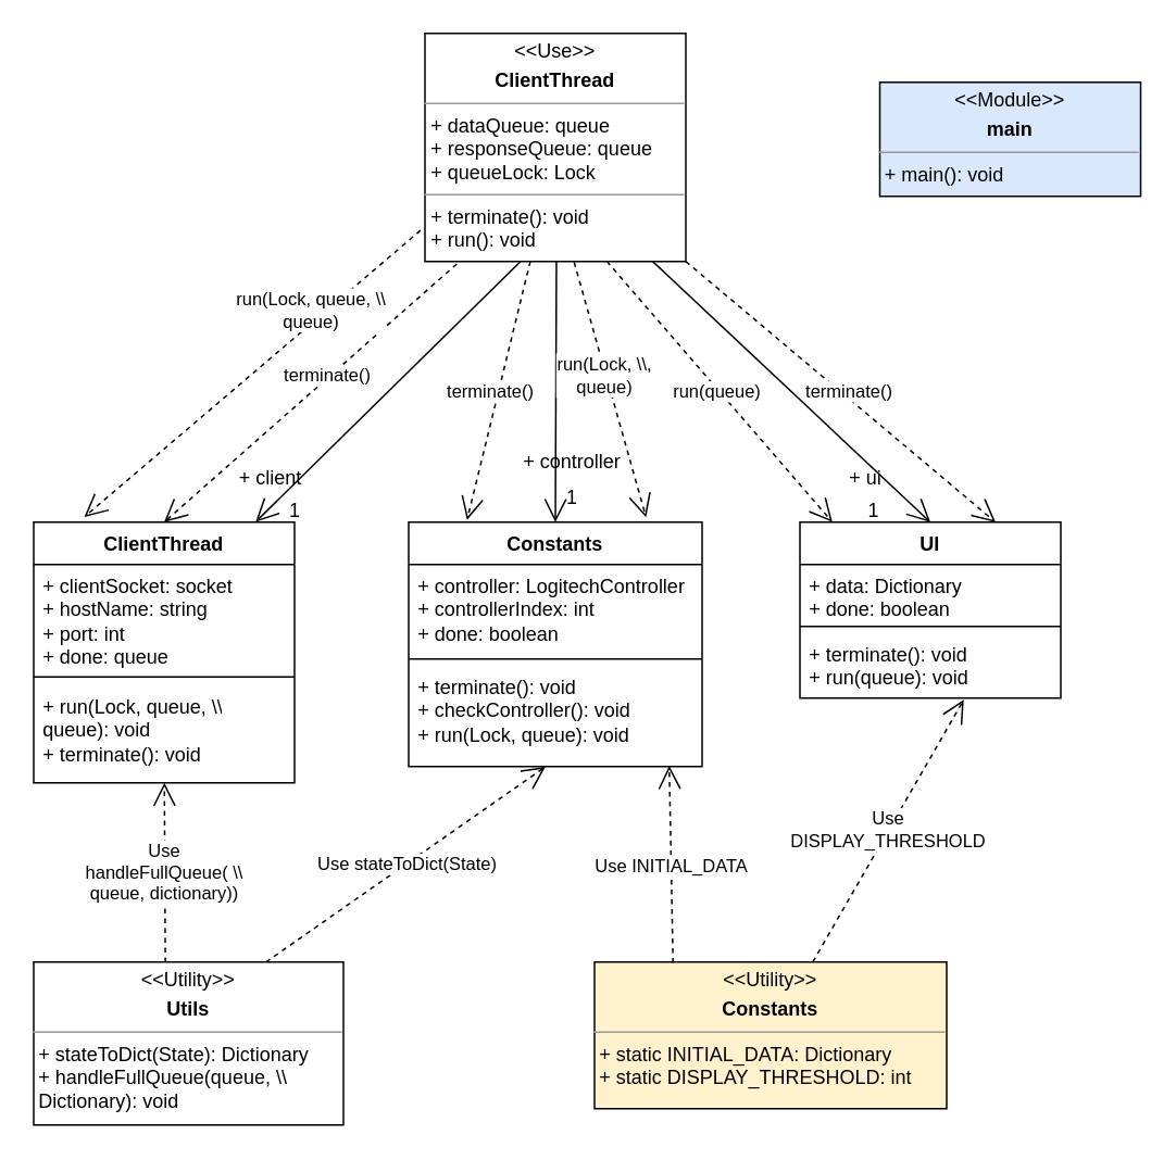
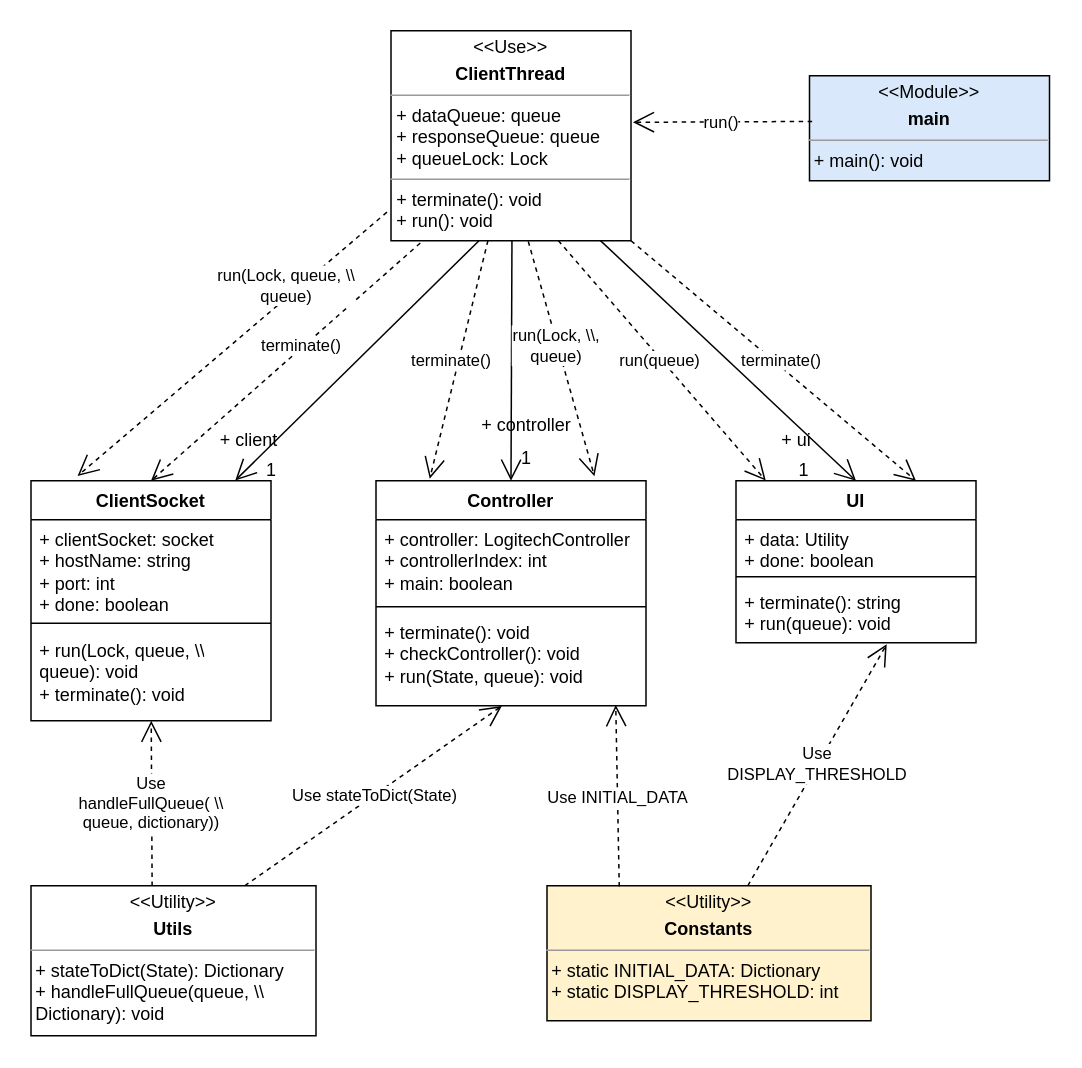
  <mxCell id="0" />
  <mxCell id="1" parent="0" />
- <mxCell id="2" value="ClientThread" style="swimlane;fontStyle=1;align=center;verticalAlign=top;childLayout=stackLayout;horizontal=1;startSize=26;horizontalStack=0;resizeParent=1;resizeParentMax=0;resizeLast=0;collapsible=1;marginBottom=0;whiteSpace=wrap;html=1;" parent="1" vertex="1"><mxGeometry x="20" y="320" width="160" height="160" as="geometry"><mxRectangle x="70" y="410" width="110" height="30" as="alternateBounds" /></mxGeometry></mxCell>
- <mxCell id="3" value="+ clientSocket: socket&amp;nbsp;&lt;br&gt;+ hostName: string&amp;nbsp;&lt;br&gt;+ port: int&amp;nbsp;&lt;br&gt;+ done: queue" style="text;strokeColor=none;fillColor=none;align=left;verticalAlign=top;spacingLeft=4;spacingRight=4;overflow=hidden;rotatable=0;points=[[0,0.5],[1,0.5]];portConstraint=eastwest;whiteSpace=wrap;html=1;" parent="2" vertex="1"><mxGeometry y="26" width="160" height="64" as="geometry" /></mxCell>
+ <mxCell id="2" value="ClientSocket" style="swimlane;fontStyle=1;align=center;verticalAlign=top;childLayout=stackLayout;horizontal=1;startSize=26;horizontalStack=0;resizeParent=1;resizeParentMax=0;resizeLast=0;collapsible=1;marginBottom=0;whiteSpace=wrap;html=1;" parent="1" vertex="1"><mxGeometry x="20" y="320" width="160" height="160" as="geometry"><mxRectangle x="70" y="410" width="110" height="30" as="alternateBounds" /></mxGeometry></mxCell>
+ <mxCell id="3" value="+ clientSocket: socket&amp;nbsp;&lt;br&gt;+ hostName: string&amp;nbsp;&lt;br&gt;+ port: int&amp;nbsp;&lt;br&gt;+ done: boolean" style="text;strokeColor=none;fillColor=none;align=left;verticalAlign=top;spacingLeft=4;spacingRight=4;overflow=hidden;rotatable=0;points=[[0,0.5],[1,0.5]];portConstraint=eastwest;whiteSpace=wrap;html=1;" parent="2" vertex="1"><mxGeometry y="26" width="160" height="64" as="geometry" /></mxCell>
  <mxCell id="4" value="" style="line;strokeWidth=1;fillColor=none;align=left;verticalAlign=middle;spacingTop=-1;spacingLeft=3;spacingRight=3;rotatable=0;labelPosition=right;points=[];portConstraint=eastwest;strokeColor=inherit;" parent="2" vertex="1"><mxGeometry y="90" width="160" height="10" as="geometry" /></mxCell>
  <mxCell id="5" value="+ run(Lock, queue,&amp;nbsp;\\&lt;br&gt;queue): void&amp;nbsp;&lt;br&gt;+ terminate(): void&amp;nbsp;" style="text;strokeColor=none;fillColor=none;align=left;verticalAlign=top;spacingLeft=4;spacingRight=4;overflow=hidden;rotatable=0;points=[[0,0.5],[1,0.5]];portConstraint=eastwest;whiteSpace=wrap;html=1;" parent="2" vertex="1"><mxGeometry y="100" width="160" height="60" as="geometry" /></mxCell>
- <mxCell id="6" value="Constants" style="swimlane;fontStyle=1;align=center;verticalAlign=top;childLayout=stackLayout;horizontal=1;startSize=26;horizontalStack=0;resizeParent=1;resizeParentMax=0;resizeLast=0;collapsible=1;marginBottom=0;whiteSpace=wrap;html=1;" parent="1" vertex="1"><mxGeometry x="250" y="320" width="180" height="150" as="geometry"><mxRectangle x="300" y="410" width="100" height="30" as="alternateBounds" /></mxGeometry></mxCell>
- <mxCell id="7" value="+ controller: LogitechController&amp;nbsp;&lt;br&gt;+ controllerIndex: int&amp;nbsp;&lt;br&gt;+ done: boolean&amp;nbsp;" style="text;strokeColor=none;fillColor=none;align=left;verticalAlign=top;spacingLeft=4;spacingRight=4;overflow=hidden;rotatable=0;points=[[0,0.5],[1,0.5]];portConstraint=eastwest;whiteSpace=wrap;html=1;" parent="6" vertex="1"><mxGeometry y="26" width="180" height="54" as="geometry" /></mxCell>
+ <mxCell id="6" value="Controller" style="swimlane;fontStyle=1;align=center;verticalAlign=top;childLayout=stackLayout;horizontal=1;startSize=26;horizontalStack=0;resizeParent=1;resizeParentMax=0;resizeLast=0;collapsible=1;marginBottom=0;whiteSpace=wrap;html=1;" parent="1" vertex="1"><mxGeometry x="250" y="320" width="180" height="150" as="geometry"><mxRectangle x="300" y="410" width="100" height="30" as="alternateBounds" /></mxGeometry></mxCell>
+ <mxCell id="7" value="+ controller: LogitechController&amp;nbsp;&lt;br&gt;+ controllerIndex: int&amp;nbsp;&lt;br&gt;+ main: boolean&amp;nbsp;" style="text;strokeColor=none;fillColor=none;align=left;verticalAlign=top;spacingLeft=4;spacingRight=4;overflow=hidden;rotatable=0;points=[[0,0.5],[1,0.5]];portConstraint=eastwest;whiteSpace=wrap;html=1;" parent="6" vertex="1"><mxGeometry y="26" width="180" height="54" as="geometry" /></mxCell>
  <mxCell id="8" value="" style="line;strokeWidth=1;fillColor=none;align=left;verticalAlign=middle;spacingTop=-1;spacingLeft=3;spacingRight=3;rotatable=0;labelPosition=right;points=[];portConstraint=eastwest;strokeColor=inherit;" parent="6" vertex="1"><mxGeometry y="80" width="180" height="8" as="geometry" /></mxCell>
- <mxCell id="9" value="+ terminate(): void&amp;nbsp;&lt;br&gt;+ checkController(): void&amp;nbsp;&lt;br&gt;+ run(Lock, queue): void&amp;nbsp;" style="text;strokeColor=none;fillColor=none;align=left;verticalAlign=top;spacingLeft=4;spacingRight=4;overflow=hidden;rotatable=0;points=[[0,0.5],[1,0.5]];portConstraint=eastwest;whiteSpace=wrap;html=1;" parent="6" vertex="1"><mxGeometry y="88" width="180" height="62" as="geometry" /></mxCell>
+ <mxCell id="9" value="+ terminate(): void&amp;nbsp;&lt;br&gt;+ checkController(): void&amp;nbsp;&lt;br&gt;+ run(State, queue): void&amp;nbsp;" style="text;strokeColor=none;fillColor=none;align=left;verticalAlign=top;spacingLeft=4;spacingRight=4;overflow=hidden;rotatable=0;points=[[0,0.5],[1,0.5]];portConstraint=eastwest;whiteSpace=wrap;html=1;" parent="6" vertex="1"><mxGeometry y="88" width="180" height="62" as="geometry" /></mxCell>
  <mxCell id="10" value="UI" style="swimlane;fontStyle=1;align=center;verticalAlign=top;childLayout=stackLayout;horizontal=1;startSize=26;horizontalStack=0;resizeParent=1;resizeParentMax=0;resizeLast=0;collapsible=1;marginBottom=0;whiteSpace=wrap;html=1;" parent="1" vertex="1"><mxGeometry x="490" y="320" width="160" height="108" as="geometry"><mxRectangle x="540" y="410" width="100" height="30" as="alternateBounds" /></mxGeometry></mxCell>
- <mxCell id="11" value="+ data: Dictionary&amp;nbsp;&lt;br&gt;+ done: boolean&amp;nbsp;" style="text;strokeColor=none;fillColor=none;align=left;verticalAlign=top;spacingLeft=4;spacingRight=4;overflow=hidden;rotatable=0;points=[[0,0.5],[1,0.5]];portConstraint=eastwest;whiteSpace=wrap;html=1;" parent="10" vertex="1"><mxGeometry y="26" width="160" height="34" as="geometry" /></mxCell>
+ <mxCell id="11" value="+ data: Utility&amp;nbsp;&lt;br&gt;+ done: boolean&amp;nbsp;" style="text;strokeColor=none;fillColor=none;align=left;verticalAlign=top;spacingLeft=4;spacingRight=4;overflow=hidden;rotatable=0;points=[[0,0.5],[1,0.5]];portConstraint=eastwest;whiteSpace=wrap;html=1;" parent="10" vertex="1"><mxGeometry y="26" width="160" height="34" as="geometry" /></mxCell>
  <mxCell id="12" value="" style="line;strokeWidth=1;fillColor=none;align=left;verticalAlign=middle;spacingTop=-1;spacingLeft=3;spacingRight=3;rotatable=0;labelPosition=right;points=[];portConstraint=eastwest;strokeColor=inherit;" parent="10" vertex="1"><mxGeometry y="60" width="160" height="8" as="geometry" /></mxCell>
- <mxCell id="13" value="+ terminate(): void&amp;nbsp;&lt;br&gt;+ run(queue): void&amp;nbsp;" style="text;strokeColor=none;fillColor=none;align=left;verticalAlign=top;spacingLeft=4;spacingRight=4;overflow=hidden;rotatable=0;points=[[0,0.5],[1,0.5]];portConstraint=eastwest;whiteSpace=wrap;html=1;" parent="10" vertex="1"><mxGeometry y="68" width="160" height="40" as="geometry" /></mxCell>
+ <mxCell id="13" value="+ terminate(): string&amp;nbsp;&lt;br&gt;+ run(queue): void&amp;nbsp;" style="text;strokeColor=none;fillColor=none;align=left;verticalAlign=top;spacingLeft=4;spacingRight=4;overflow=hidden;rotatable=0;points=[[0,0.5],[1,0.5]];portConstraint=eastwest;whiteSpace=wrap;html=1;" parent="10" vertex="1"><mxGeometry y="68" width="160" height="40" as="geometry" /></mxCell>
  <mxCell id="14" value="" style="endArrow=open;endFill=1;endSize=12;html=1;rounded=0;entryX=0.851;entryY=-0.001;entryDx=0;entryDy=0;entryPerimeter=0;" parent="1" target="2" edge="1"><mxGeometry width="160" relative="1" as="geometry"><mxPoint x="318.653" y="160" as="sourcePoint" /><mxPoint x="450" y="260" as="targetPoint" /></mxGeometry></mxCell>
  <mxCell id="15" value="" style="endArrow=open;endFill=1;endSize=12;html=1;rounded=0;exitX=0.504;exitY=0.99;exitDx=0;exitDy=0;exitPerimeter=0;entryX=0.5;entryY=0;entryDx=0;entryDy=0;" parent="1" target="6" edge="1"><mxGeometry width="160" relative="1" as="geometry"><mxPoint x="340.64" y="159.58" as="sourcePoint" /><mxPoint x="103" y="331" as="targetPoint" /></mxGeometry></mxCell>
  <mxCell id="16" value="" style="endArrow=open;endFill=1;endSize=12;html=1;rounded=0;entryX=0.5;entryY=0;entryDx=0;entryDy=0;exitX=0.865;exitY=0.991;exitDx=0;exitDy=0;exitPerimeter=0;" parent="1" source="26" target="10" edge="1"><mxGeometry width="160" relative="1" as="geometry"><mxPoint x="360.909" y="160" as="sourcePoint" /><mxPoint x="113" y="341" as="targetPoint" /></mxGeometry></mxCell>
  <mxCell id="17" value="+ client" style="text;html=1;align=center;verticalAlign=middle;resizable=0;points=[];autosize=1;strokeColor=none;fillColor=none;" parent="1" vertex="1"><mxGeometry x="135" y="278" width="60" height="30" as="geometry" /></mxCell>
  <mxCell id="18" value="1" style="text;html=1;align=center;verticalAlign=middle;resizable=0;points=[];autosize=1;strokeColor=none;fillColor=none;" parent="1" vertex="1"><mxGeometry x="165" y="298" width="30" height="30" as="geometry" /></mxCell>
  <mxCell id="19" value="+ controller" style="text;html=1;align=center;verticalAlign=middle;resizable=0;points=[];autosize=1;strokeColor=none;fillColor=none;" parent="1" vertex="1"><mxGeometry x="310" y="268" width="80" height="30" as="geometry" /></mxCell>
  <mxCell id="20" value="1" style="text;html=1;align=center;verticalAlign=middle;resizable=0;points=[];autosize=1;strokeColor=none;fillColor=none;" parent="1" vertex="1"><mxGeometry x="335" y="290" width="30" height="30" as="geometry" /></mxCell>
  <mxCell id="21" value="+ ui" style="text;html=1;align=center;verticalAlign=middle;resizable=0;points=[];autosize=1;strokeColor=none;fillColor=none;" parent="1" vertex="1"><mxGeometry x="510" y="278" width="40" height="30" as="geometry" /></mxCell>
  <mxCell id="22" value="1" style="text;html=1;align=center;verticalAlign=middle;resizable=0;points=[];autosize=1;strokeColor=none;fillColor=none;" parent="1" vertex="1"><mxGeometry x="520" y="298" width="30" height="30" as="geometry" /></mxCell>
  <mxCell id="23" value="Use stateToDict(State)" style="endArrow=open;endSize=12;dashed=1;html=1;rounded=0;entryX=0.466;entryY=1.002;entryDx=0;entryDy=0;entryPerimeter=0;exitX=0.75;exitY=0;exitDx=0;exitDy=0;" parent="1" source="27" target="9" edge="1"><mxGeometry width="160" relative="1" as="geometry"><mxPoint x="300" y="570" as="sourcePoint" /><mxPoint x="370" y="560" as="targetPoint" /></mxGeometry></mxCell>
  <mxCell id="24" value="Use &lt;br&gt;handleFullQueue( \\&lt;br&gt;queue, dictionary))" style="endArrow=open;endSize=12;dashed=1;html=1;rounded=0;exitX=0.425;exitY=0.001;exitDx=0;exitDy=0;exitPerimeter=0;" parent="1" source="27" target="5" edge="1"><mxGeometry width="160" relative="1" as="geometry"><mxPoint x="240" y="580" as="sourcePoint" /><mxPoint x="344" y="480" as="targetPoint" /></mxGeometry></mxCell>
  <mxCell id="25" value="Use &lt;br&gt;DISPLAY_THRESHOLD" style="endArrow=open;endSize=12;dashed=1;html=1;rounded=0;entryX=0.628;entryY=1.025;entryDx=0;entryDy=0;entryPerimeter=0;" parent="1" source="28" target="13" edge="1"><mxGeometry width="160" relative="1" as="geometry"><mxPoint x="450" y="560" as="sourcePoint" /><mxPoint x="354" y="490" as="targetPoint" /></mxGeometry></mxCell>
  <mxCell id="26" value="&lt;p style=&quot;margin:0px;margin-top:4px;text-align:center;&quot;&gt;&amp;lt;&amp;lt;Use&amp;gt;&amp;gt;&lt;/p&gt;&lt;p style=&quot;margin:0px;margin-top:4px;text-align:center;&quot;&gt;&lt;b&gt;ClientThread&lt;/b&gt;&lt;br&gt;&lt;/p&gt;&lt;hr size=&quot;1&quot;&gt;&lt;p style=&quot;margin:0px;margin-left:4px;&quot;&gt;+ dataQueue: queue&amp;nbsp;&lt;br style=&quot;border-color: var(--border-color);&quot;&gt;+ responseQueue: queue&amp;nbsp;&lt;br style=&quot;border-color: var(--border-color);&quot;&gt;+ queueLock: Lock&lt;br&gt;&lt;/p&gt;&lt;hr size=&quot;1&quot;&gt;&lt;p style=&quot;margin:0px;margin-left:4px;&quot;&gt;+ terminate(): void&amp;nbsp;&lt;br style=&quot;border-color: var(--border-color);&quot;&gt;+ run(): void&amp;nbsp;&lt;br&gt;&lt;/p&gt;" style="verticalAlign=top;align=left;overflow=fill;fontSize=12;fontFamily=Helvetica;html=1;whiteSpace=wrap;" parent="1" vertex="1"><mxGeometry x="260" y="20" width="160" height="140" as="geometry" /></mxCell>
  <mxCell id="27" value="&lt;p style=&quot;margin:0px;margin-top:4px;text-align:center;&quot;&gt;&amp;lt;&amp;lt;Utility&amp;gt;&amp;gt;&lt;/p&gt;&lt;p style=&quot;margin:0px;margin-top:4px;text-align:center;&quot;&gt;&lt;b&gt;Utils&lt;/b&gt;&lt;/p&gt;&lt;hr size=&quot;1&quot;&gt;&lt;div style=&quot;height:2px;&quot;&gt;&amp;nbsp;+ stateToDict(State): Dictionary&amp;nbsp;&lt;br style=&quot;border-color: var(--border-color);&quot;&gt;&amp;nbsp;+ handleFullQueue(queue, \\&lt;br style=&quot;border-color: var(--border-color);&quot;&gt;&amp;nbsp;Dictionary): void&lt;/div&gt;" style="verticalAlign=top;align=left;overflow=fill;fontSize=12;fontFamily=Helvetica;html=1;whiteSpace=wrap;" parent="1" vertex="1"><mxGeometry x="20" y="590" width="190" height="100" as="geometry" /></mxCell>
  <mxCell id="28" value="&lt;p style=&quot;margin:0px;margin-top:4px;text-align:center;&quot;&gt;&amp;lt;&amp;lt;Utility&amp;gt;&amp;gt;&lt;/p&gt;&lt;p style=&quot;margin:0px;margin-top:4px;text-align:center;&quot;&gt;&lt;b&gt;Constants&lt;/b&gt;&lt;/p&gt;&lt;hr size=&quot;1&quot;&gt;&lt;div style=&quot;height:2px;&quot;&gt;&amp;nbsp;+ static INITIAL_DATA: Dictionary&amp;nbsp;&lt;br style=&quot;border-color: var(--border-color);&quot;&gt;&amp;nbsp;+ static DISPLAY_THRESHOLD: int&amp;nbsp;&lt;/div&gt;" style="verticalAlign=top;align=left;overflow=fill;fontSize=12;fontFamily=Helvetica;html=1;whiteSpace=wrap;fillColor=#fff2cc;" parent="1" vertex="1"><mxGeometry x="364" y="590" width="216" height="90" as="geometry" /></mxCell>
  <mxCell id="29" value="Use INITIAL_DATA" style="endArrow=open;endSize=12;dashed=1;html=1;rounded=0;entryX=0.888;entryY=0.993;entryDx=0;entryDy=0;entryPerimeter=0;exitX=0.223;exitY=0.006;exitDx=0;exitDy=0;exitPerimeter=0;" parent="1" source="28" target="9" edge="1"><mxGeometry width="160" relative="1" as="geometry"><mxPoint x="501" y="600" as="sourcePoint" /><mxPoint x="600" y="431" as="targetPoint" /></mxGeometry></mxCell>
  <mxCell id="30" value="&lt;p style=&quot;margin:0px;margin-top:4px;text-align:center;&quot;&gt;&amp;lt;&amp;lt;Module&amp;gt;&amp;gt;&lt;/p&gt;&lt;p style=&quot;margin:0px;margin-top:4px;text-align:center;&quot;&gt;&lt;b&gt;main&lt;/b&gt;&lt;/p&gt;&lt;hr size=&quot;1&quot;&gt;&lt;div style=&quot;height:2px;&quot;&gt;&amp;nbsp;+ main(): void&amp;nbsp;&lt;br&gt;&lt;/div&gt;" style="verticalAlign=top;align=left;overflow=fill;fontSize=12;fontFamily=Helvetica;html=1;whiteSpace=wrap;fillColor=#dae8fc;" parent="1" vertex="1"><mxGeometry x="539" y="50" width="160" height="70" as="geometry" /></mxCell>
+ <mxCell id="31" value="run()" style="endArrow=open;endSize=12;dashed=1;html=1;rounded=0;entryX=1.008;entryY=0.436;entryDx=0;entryDy=0;entryPerimeter=0;exitX=0.011;exitY=0.435;exitDx=0;exitDy=0;exitPerimeter=0;" parent="1" source="30" target="26" edge="1"><mxGeometry x="0.017" width="160" relative="1" as="geometry"><mxPoint x="410" y="170" as="sourcePoint" /><mxPoint x="570" y="170" as="targetPoint" /><mxPoint as="offset" /></mxGeometry></mxCell>
  <mxCell id="32" value="terminate()" style="endArrow=open;endSize=12;dashed=1;html=1;rounded=0;exitX=0.122;exitY=1.011;exitDx=0;exitDy=0;exitPerimeter=0;entryX=0.5;entryY=0;entryDx=0;entryDy=0;" parent="1" source="26" target="2" edge="1"><mxGeometry x="-0.124" y="-1" width="160" relative="1" as="geometry"><mxPoint x="250" y="260" as="sourcePoint" /><mxPoint x="410" y="260" as="targetPoint" /><mxPoint as="offset" /></mxGeometry></mxCell>
  <mxCell id="33" value="terminate()" style="endArrow=open;endSize=12;dashed=1;html=1;rounded=0;exitX=0.404;exitY=0.999;exitDx=0;exitDy=0;exitPerimeter=0;entryX=0.199;entryY=-0.009;entryDx=0;entryDy=0;entryPerimeter=0;" parent="1" source="26" target="6" edge="1"><mxGeometry x="0.024" y="-5" width="160" relative="1" as="geometry"><mxPoint x="290" y="172" as="sourcePoint" /><mxPoint x="110" y="330" as="targetPoint" /><mxPoint as="offset" /></mxGeometry></mxCell>
  <mxCell id="34" value="terminate()" style="endArrow=open;endSize=12;dashed=1;html=1;rounded=0;entryX=0.75;entryY=0;entryDx=0;entryDy=0;" parent="1" target="10" edge="1"><mxGeometry x="0.031" y="3" width="160" relative="1" as="geometry"><mxPoint x="420" y="160" as="sourcePoint" /><mxPoint x="319" y="328" as="targetPoint" /><mxPoint as="offset" /></mxGeometry></mxCell>
  <mxCell id="35" value="run(Lock, queue, \\ &lt;br&gt;queue)" style="endArrow=open;endSize=12;dashed=1;html=1;rounded=0;exitX=-0.017;exitY=0.864;exitDx=0;exitDy=0;exitPerimeter=0;entryX=0.194;entryY=-0.02;entryDx=0;entryDy=0;entryPerimeter=0;" parent="1" source="26" target="2" edge="1"><mxGeometry x="-0.387" y="-6" width="160" relative="1" as="geometry"><mxPoint x="290" y="172" as="sourcePoint" /><mxPoint x="110" y="330" as="targetPoint" /><mxPoint as="offset" /></mxGeometry></mxCell>
  <mxCell id="36" value="run(Lock, \\, &lt;br&gt;queue)" style="endArrow=open;endSize=12;dashed=1;html=1;rounded=0;exitX=0.572;exitY=1.003;exitDx=0;exitDy=0;exitPerimeter=0;entryX=0.809;entryY=-0.02;entryDx=0;entryDy=0;entryPerimeter=0;" parent="1" source="26" target="6" edge="1"><mxGeometry x="-0.115" y="-1" width="160" relative="1" as="geometry"><mxPoint x="267" y="151" as="sourcePoint" /><mxPoint x="61" y="327" as="targetPoint" /><mxPoint as="offset" /></mxGeometry></mxCell>
  <mxCell id="37" value="run(queue)" style="endArrow=open;endSize=12;dashed=1;html=1;rounded=0;exitX=0.697;exitY=0.999;exitDx=0;exitDy=0;exitPerimeter=0;entryX=0.124;entryY=-0.001;entryDx=0;entryDy=0;entryPerimeter=0;" parent="1" source="26" target="10" edge="1"><mxGeometry x="-0.003" y="-1" width="160" relative="1" as="geometry"><mxPoint x="362" y="170" as="sourcePoint" /><mxPoint x="406" y="327" as="targetPoint" /><mxPoint as="offset" /></mxGeometry></mxCell>
